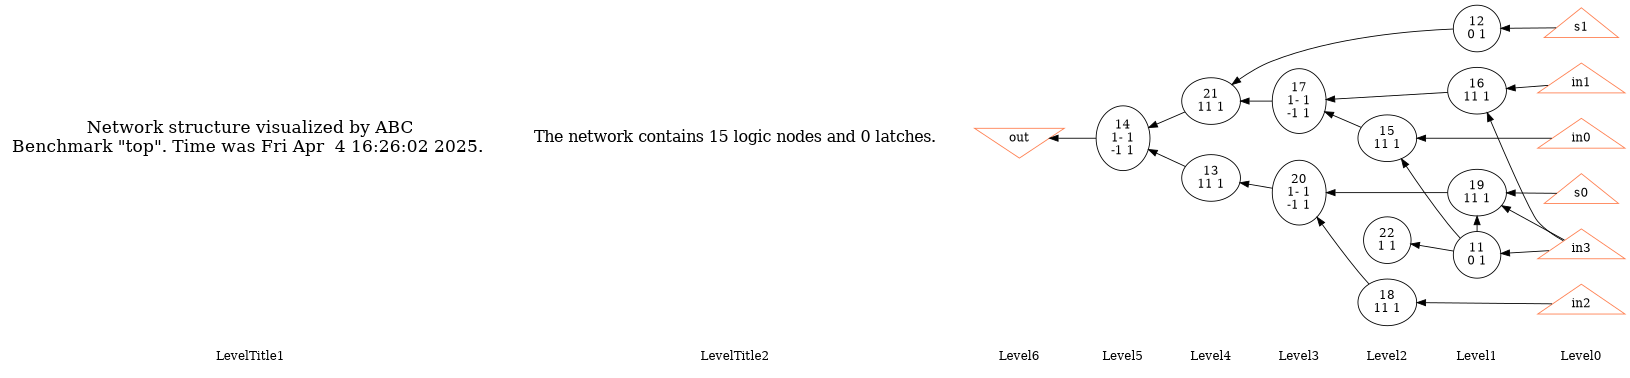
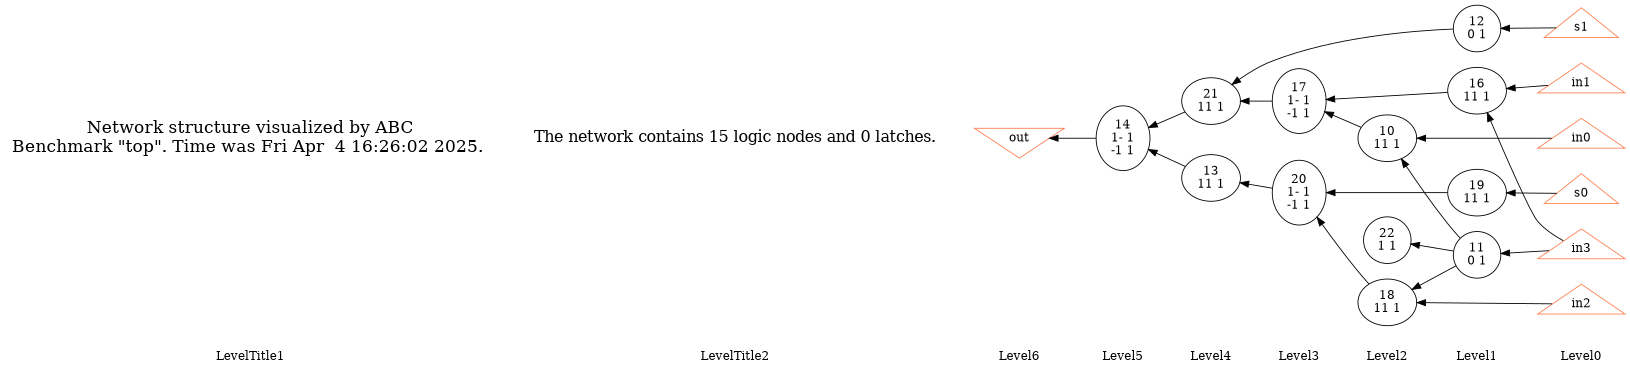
  digraph {
    rankdir=LR
    node [shape=ellipse]
    edge [dir=back style=solid]
    LevelTitle1 [shape=plaintext]
    LevelTitle2 [shape=plaintext]
    Level6 [shape=plaintext]
    Level5 [shape=plaintext]
    Level4 [shape=plaintext]
    Level3 [shape=plaintext]
    Level2 [shape=plaintext]
    Level1 [shape=plaintext]
    Level0 [shape=plaintext]
    n10 [fontname="Times-Roman" fontsize=20 label="Network structure visualized by ABC\nBenchmark \"top\". Time was Fri Apr  4 16:26:02 2025. " shape=plaintext]
    n11 [fontname="Times-Roman" fontsize=18 label="The network contains 15 logic nodes and 0 latches.\n" shape=plaintext]
    n12 [color=coral fillcolor=coral label=out shape=invtriangle]
    n13 [label="14\n1- 1\n-1 1"]
    n14 [label="13\n11 1"]
    n15 [label="21\n11 1"]
    n16 [label="17\n1- 1\n-1 1"]
    n17 [label="20\n1- 1\n-1 1"]
-   n18 [label="15\n11 1"]
+   n18 [label="10\n11 1"]
    n19 [label="18\n11 1"]
    n20 [label="22\n1 1"]
    n21 [label="11\n0 1"]
    n22 [label="12\n0 1"]
    n23 [label="16\n11 1"]
    n24 [label="19\n11 1"]
    n25 [color=coral fillcolor=coral label=in0 shape=triangle]
    n26 [color=coral fillcolor=coral label=in1 shape=triangle]
    n27 [color=coral fillcolor=coral label=in2 shape=triangle]
    n28 [color=coral fillcolor=coral label=in3 shape=triangle]
    n29 [color=coral fillcolor=coral label=s0 shape=triangle]
    n30 [color=coral fillcolor=coral label=s1 shape=triangle]
    subgraph sub_1 {
      LevelTitle1
      LevelTitle2
      Level6
      Level5
      Level4
      Level3
      Level2
      Level1
      Level0
    }
    subgraph sub_2 {
      rank=same
      LevelTitle1
      n10
    }
    subgraph sub_3 {
      rank=same
      LevelTitle2
      n11
    }
    subgraph sub_4 {
      rank=same
      Level6
      n12
    }
    subgraph sub_5 {
      rank=same
      Level5
      n13
    }
    subgraph sub_6 {
      rank=same
      Level4
      n14
      n15
    }
    subgraph sub_7 {
      rank=same
      Level3
      n16
      n17
    }
    subgraph sub_8 {
      rank=same
      Level2
      n18
      n19
      n20
    }
    subgraph sub_9 {
      rank=same
      Level1
      n21
      n22
      n23
      n24
    }
    subgraph sub_10 {
      rank=same
      Level0
      n25
      n26
      n27
      n28
      n29
      n30
    }
    LevelTitle1 -> LevelTitle2 [style=invis]
    LevelTitle2 -> Level6 [style=invis]
    Level6 -> Level5 [style=invis]
    Level5 -> Level4 [style=invis]
    Level4 -> Level3 [style=invis]
    Level3 -> Level2 [style=invis]
    Level2 -> Level1 [style=invis]
    Level1 -> Level0 [style=invis]
    n10 -> n11 [style=invis]
    n11 -> n12 [style=invis]
    n12 -> n13
    n13 -> n14
    n13 -> n15
    n14 -> n17
    n15 -> n16
    n15 -> n22
    n16 -> n18
    n16 -> n23
    n17 -> n19
    n17 -> n24
    n18 -> n21
    n18 -> n25
-   n24 -> n21
+   n19 -> n21
    n19 -> n27
    n20 -> n21
    n21 -> n28
    n22 -> n30
    n23 -> n26
    n23 -> n28
-   n24 -> n28
    n24 -> n29
  }
